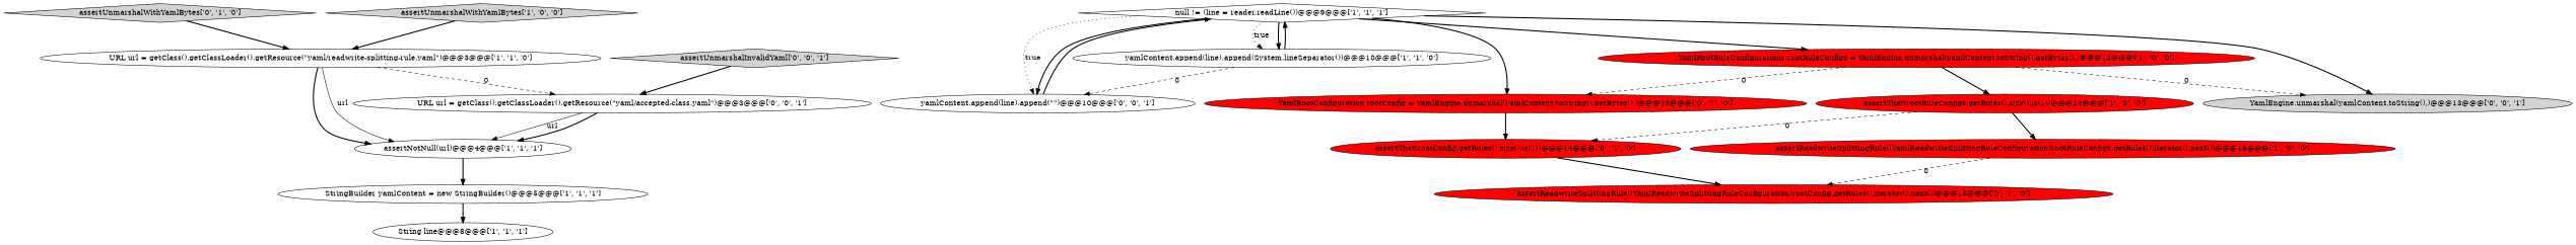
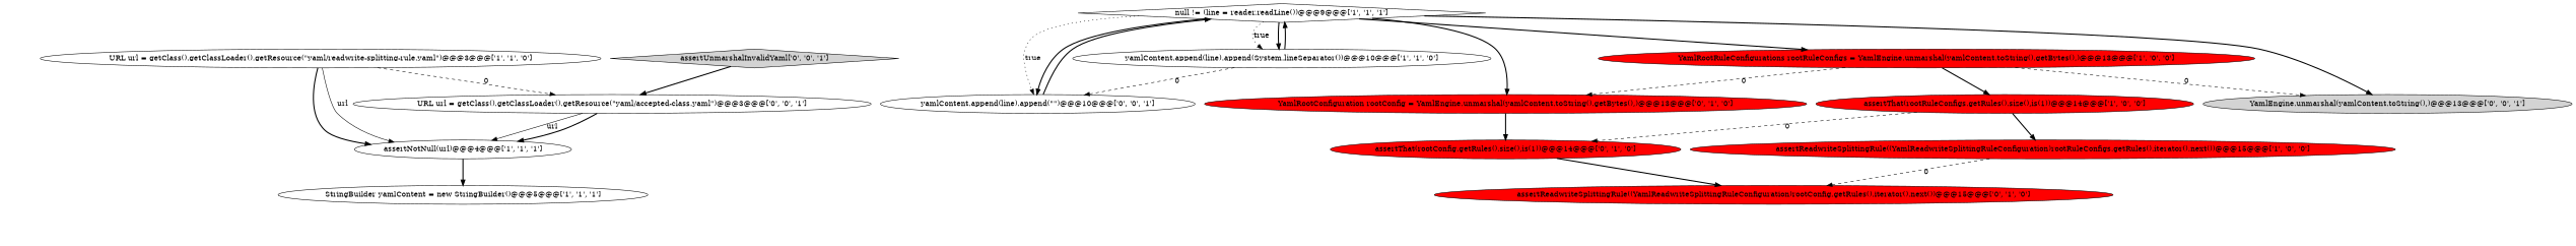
  digraph {
    fontname="DejaVu Serif"
    node [fillcolor=white fontname="DejaVu Serif" shape=ellipse style=filled]
    edge [fontname="DejaVu Serif" style=bold]
    n1 [label="URL url = getClass().getClassLoader().getResource(\"yaml/accepted-class.yaml\")@@@3@@@['0', '0', '1']"]
    n2 [label="assertNotNull(url)@@@4@@@['1', '1', '1']"]
    n3 [label="StringBuilder yamlContent = new StringBuilder()@@@5@@@['1', '1', '1']"]
    n4 [fillcolor=red label="assertThat(rootConfig.getRules().size(),is(1))@@@14@@@['0', '1', '0']"]
    n5 [fillcolor=red label="assertReadwriteSplittingRule((YamlReadwriteSplittingRuleConfiguration)rootConfig.getRules().iterator().next())@@@15@@@['0', '1', '0']"]
    n6 [label="URL url = getClass().getClassLoader().getResource(\"yaml/readwrite-splitting-rule.yaml\")@@@3@@@['1', '1', '0']"]
    n7 [fillcolor=red label="YamlRootConfiguration rootConfig = YamlEngine.unmarshal(yamlContent.toString().getBytes(),)@@@13@@@['0', '1', '0']"]
-   n8 [fillcolor=lightgray label="assertUnmarshalWithYamlBytes['0', '1', '0']" shape=diamond]
-   n9 [fillcolor=lightgray label="assertUnmarshalWithYamlBytes['1', '0', '0']" shape=diamond]
    n10 [fillcolor=lightgray label="assertUnmarshalInvalidYaml['0', '0', '1']" shape=diamond]
-   n11 [label="String line@@@8@@@['1', '1', '1']"]
    n12 [label="null != (line = reader.readLine())@@@9@@@['1', '1', '1']" shape=diamond]
    n13 [label="yamlContent.append(line).append(System.lineSeparator())@@@10@@@['1', '1', '0']"]
    n14 [label="yamlContent.append(line).append(\"\")@@@10@@@['0', '0', '1']"]
    n15 [fillcolor=lightgray label="YamlEngine.unmarshal(yamlContent.toString(),)@@@13@@@['0', '0', '1']"]
    n16 [fillcolor=red label="YamlRootRuleConfigurations rootRuleConfigs = YamlEngine.unmarshal(yamlContent.toString().getBytes(),)@@@13@@@['1', '0', '0']"]
    n17 [fillcolor=red label="assertThat(rootRuleConfigs.getRules().size(),is(1))@@@14@@@['1', '0', '0']"]
    n18 [fillcolor=red label="assertReadwriteSplittingRule((YamlReadwriteSplittingRuleConfiguration)rootRuleConfigs.getRules().iterator().next())@@@15@@@['1', '0', '0']"]
    n1 -> n2 [label=url style=solid]
    n1 -> n2
    n2 -> n3
-   n3 -> n11
    n4 -> n5
    n6 -> n1 [label=0 style=dashed]
    n6 -> n2
    n6 -> n2 [label=url style=solid]
    n7 -> n4
-   n8 -> n6
-   n9 -> n6
    n10 -> n1
    n12 -> n7
    n12 -> n13 [label=true style=dotted]
    n12 -> n13
    n12 -> n14 [label=true style=dotted]
    n12 -> n14
    n12 -> n15
    n12 -> n16
    n13 -> n12
    n13 -> n14 [label=0 style=dashed]
    n14 -> n12
    n16 -> n7 [label=0 style=dashed]
    n16 -> n15 [label=0 style=dashed]
    n16 -> n17
    n17 -> n4 [label=0 style=dashed]
    n17 -> n18
    n18 -> n5 [label=0 style=dashed]
  }
